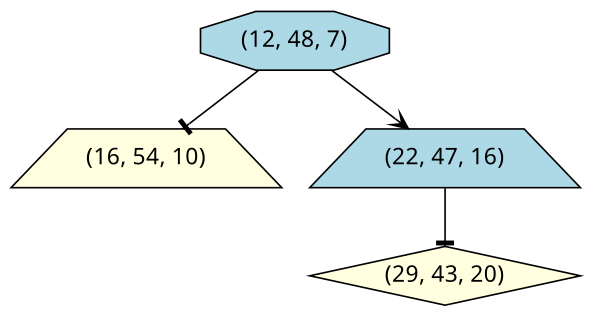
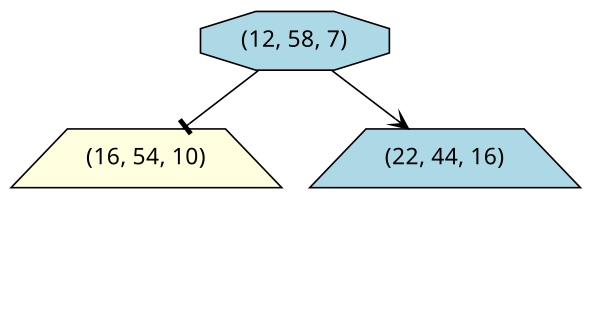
  digraph {
    fontname="Noto Sans"
    node [fillcolor=lightblue fontname="Noto Sans" shape=trapezium style=filled]
    edge [arrowhead=tee fontname="Noto Sans"]
-   "(12, 58, 7)" [shape=octagon label="(12, 48, 7)"]
+   "(12, 58, 7)" [shape=octagon]
    "(16, 54, 10)" [fillcolor=lightyellow]
-   "(22, 47, 16)"
-   "(29, 43, 20)" [fillcolor=lightyellow shape=diamond]
+   "(22, 47, 16)" [label="(22, 44, 16)"]
    "(12, 58, 7)" -> "(16, 54, 10)"
    "(12, 58, 7)" -> "(22, 47, 16)" [arrowhead=vee]
-   "(22, 47, 16)" -> "(29, 43, 20)"
  }
